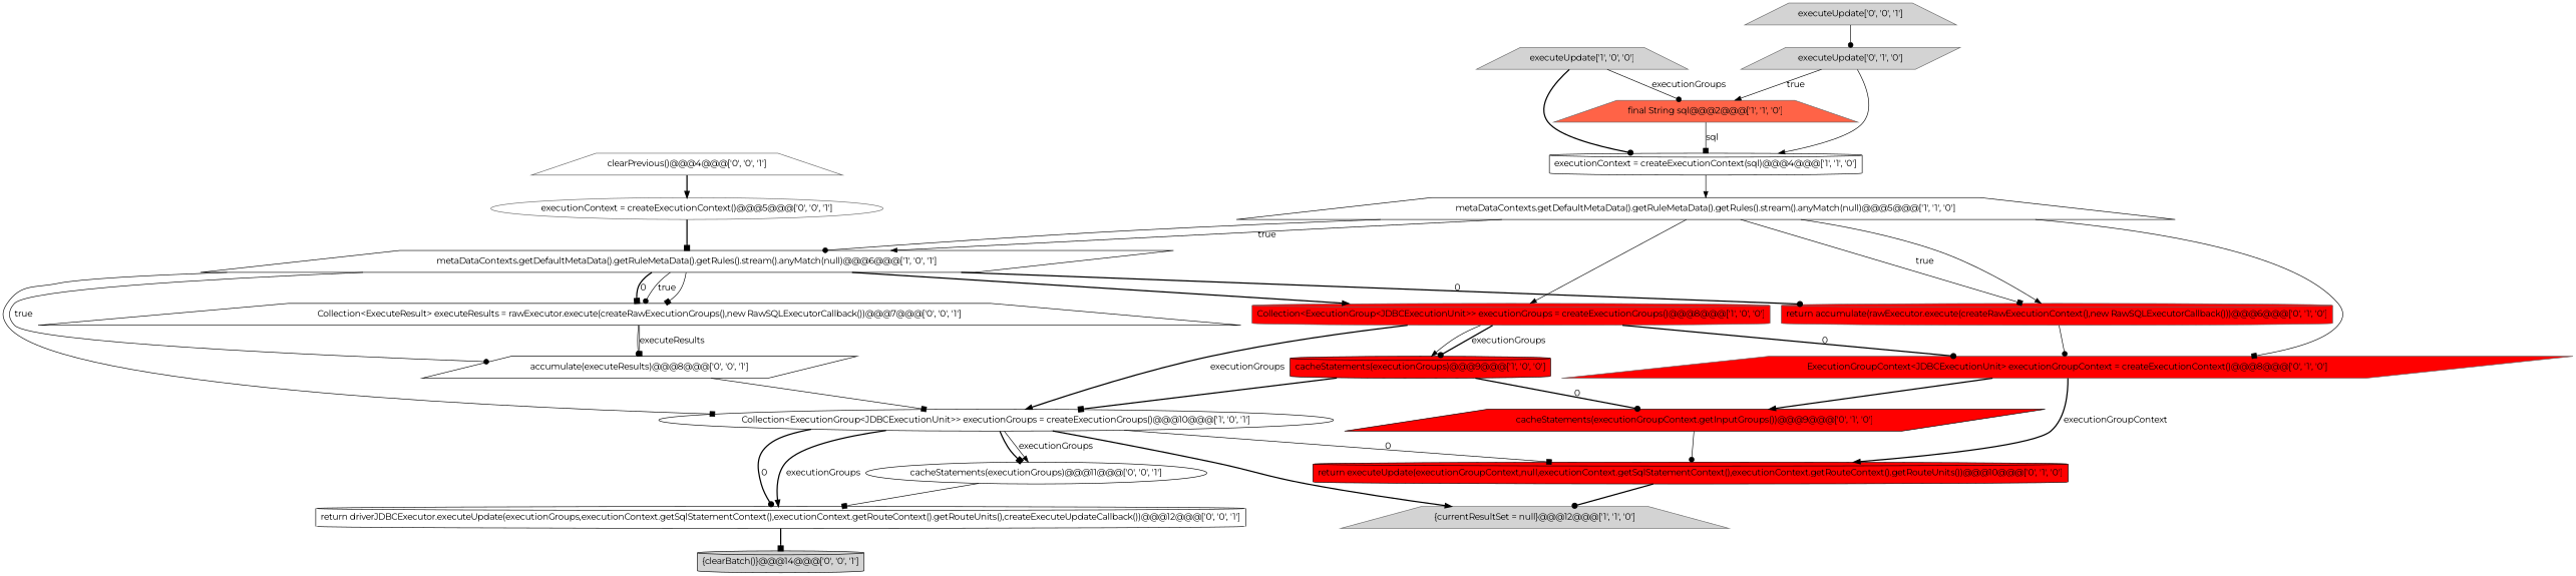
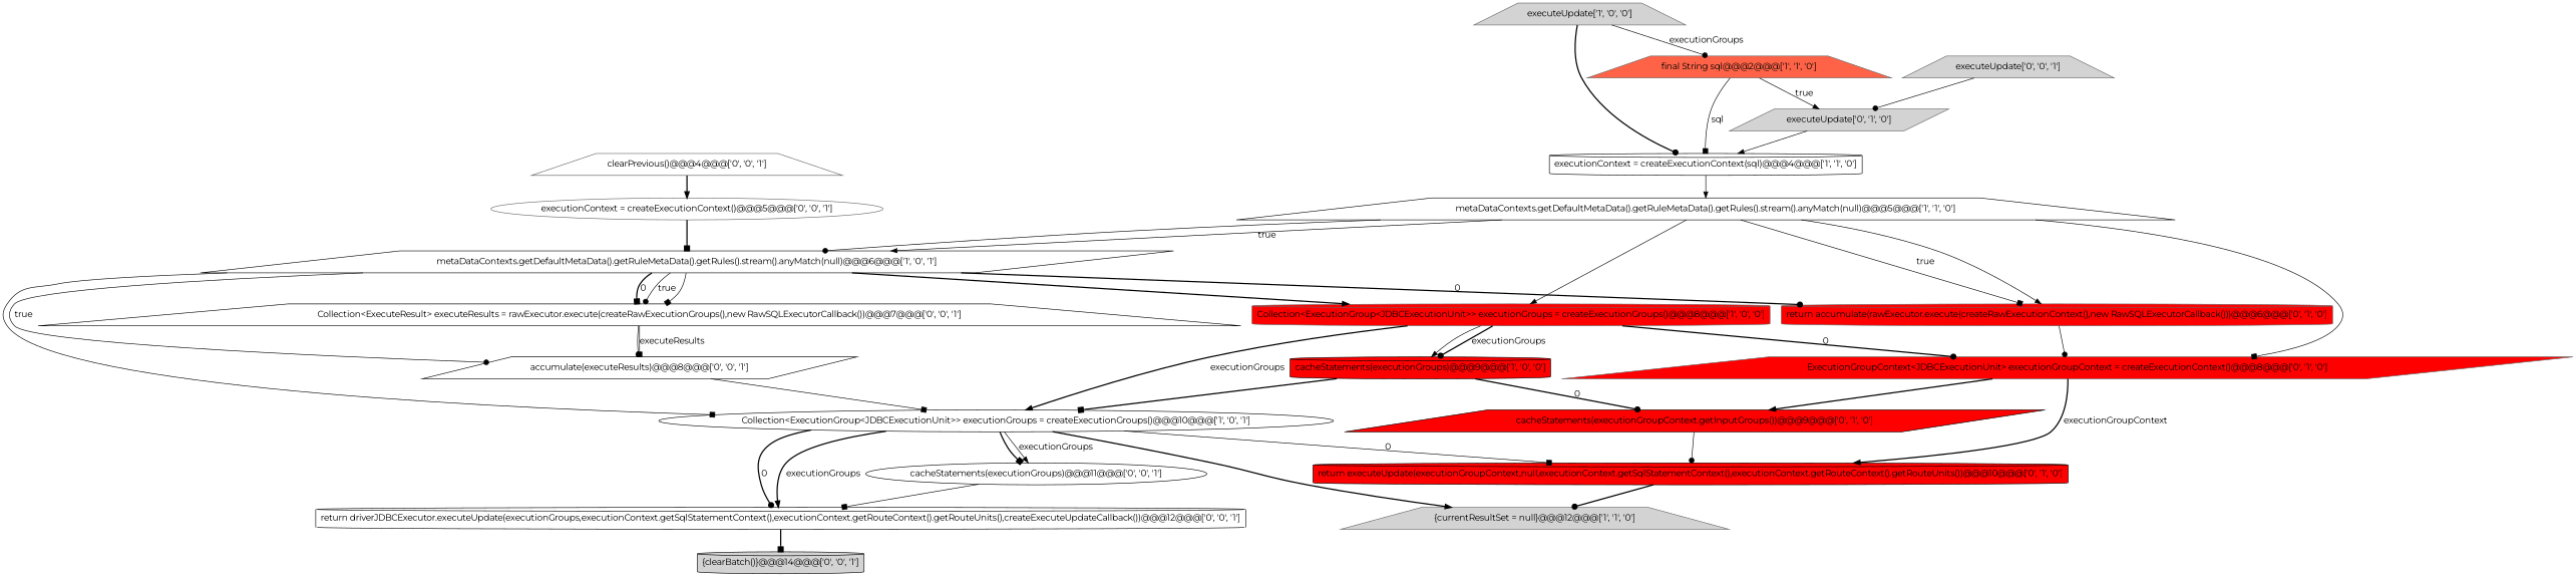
  digraph {
    fontname=Montserrat
    node [color=black fillcolor=white fontname=Montserrat shape=trapezium style=filled]
    edge [arrowhead=dot fontname=Montserrat style=solid]
    n1 [color=gray40 fillcolor=lightgray label="executeUpdate['1', '0', '0']"]
    n2 [color=gray40 fillcolor=tomato label="final String sql@@@2@@@['1', '1', '0']"]
    n3 [label="executionContext = createExecutionContext(sql)@@@4@@@['1', '1', '0']" shape=cylinder]
    n4 [label="metaDataContexts.getDefaultMetaData().getRuleMetaData().getRules().stream().anyMatch(null)@@@5@@@['1', '1', '0']"]
    n5 [color=gray40 fillcolor=lightgray label="executeUpdate['0', '1', '0']" shape=parallelogram]
    n6 [color=gray40 fillcolor=lightgray label="executeUpdate['0', '0', '1']"]
    n7 [color=gray40 label="clearPrevious()@@@4@@@['0', '0', '1']"]
    n8 [color=gray40 label="executionContext = createExecutionContext()@@@5@@@['0', '0', '1']" shape=ellipse]
    n9 [color=gray40 fillcolor=red label="Collection<ExecutionGroup<JDBCExecutionUnit>> executionGroups = createExecutionGroups()@@@8@@@['1', '0', '0']" shape=cylinder]
    n10 [label="Collection<ExecutionGroup<JDBCExecutionUnit>> executionGroups = createExecutionGroups()@@@10@@@['1', '0', '1']" shape=ellipse]
    n11 [color=gray40 fillcolor=red label="ExecutionGroupContext<JDBCExecutionUnit> executionGroupContext = createExecutionContext()@@@8@@@['0', '1', '0']" shape=parallelogram]
    n12 [fillcolor=red label="cacheStatements(executionGroups)@@@9@@@['1', '0', '0']" shape=cylinder]
    n13 [label="return driverJDBCExecutor.executeUpdate(executionGroups,executionContext.getSqlStatementContext(),executionContext.getRouteContext().getRouteUnits(),createExecuteUpdateCallback())@@@12@@@['0', '0', '1']" shape=cylinder]
    n14 [label="cacheStatements(executionGroups)@@@11@@@['0', '0', '1']" shape=ellipse]
    n15 [color=gray40 fillcolor=lightgray label="{currentResultSet = null}@@@12@@@['1', '1', '0']"]
    n16 [fillcolor=red label="return executeUpdate(executionGroupContext,null,executionContext.getSqlStatementContext(),executionContext.getRouteContext().getRouteUnits())@@@10@@@['0', '1', '0']" shape=cylinder]
    n17 [fillcolor=red label="cacheStatements(executionGroupContext.getInputGroups())@@@9@@@['0', '1', '0']" shape=parallelogram]
    n18 [fillcolor=lightgray label="{clearBatch()}@@@14@@@['0', '0', '1']" shape=cylinder]
    n19 [label="Collection<ExecuteResult> executeResults = rawExecutor.execute(createRawExecutionGroups(),new RawSQLExecutorCallback())@@@7@@@['0', '0', '1']"]
    n20 [label="accumulate(executeResults)@@@8@@@['0', '0', '1']" shape=parallelogram]
    n21 [label="metaDataContexts.getDefaultMetaData().getRuleMetaData().getRules().stream().anyMatch(null)@@@6@@@['1', '0', '1']" shape=parallelogram]
    n22 [color=gray40 fillcolor=red label="return accumulate(rawExecutor.execute(createRawExecutionContext(),new RawSQLExecutorCallback()))@@@6@@@['0', '1', '0']" shape=cylinder]
    n1 -> n2 [label=executionGroups]
    n1 -> n3 [style=bold]
    n2 -> n3 [arrowhead=box label=sql]
    n3 -> n4 [arrowhead=normal]
    n4 -> n9 [arrowhead=normal]
    n4 -> n11 [arrowhead=box]
    n4 -> n21 [arrowhead=normal label=true]
    n4 -> n21
    n4 -> n22 [arrowhead=box label=true]
    n4 -> n22 [arrowhead=normal]
-   n5 -> n2 [arrowhead=normal label=true]
+   n2 -> n5 [arrowhead=normal label=true]
    n5 -> n3 [arrowhead=normal]
    n6 -> n5
    n7 -> n8 [arrowhead=normal style=bold]
    n8 -> n21 [arrowhead=box style=bold]
    n9 -> n10 [arrowhead=normal label=executionGroups style=bold]
    n9 -> n11 [label=0 style=bold]
    n9 -> n12 [label=executionGroups style=bold]
    n9 -> n12 [arrowhead=normal]
    n10 -> n13 [label=0 style=bold]
    n10 -> n13 [arrowhead=normal label=executionGroups style=bold]
    n10 -> n14 [arrowhead=box style=bold]
    n10 -> n14 [arrowhead=normal label=executionGroups]
    n10 -> n15 [arrowhead=normal style=bold]
    n10 -> n16 [arrowhead=box label=0]
    n11 -> n16 [arrowhead=normal label=executionGroupContext style=bold]
    n11 -> n17 [arrowhead=normal style=bold]
    n12 -> n10 [arrowhead=box style=bold]
    n12 -> n17 [label=0 style=bold]
    n13 -> n18 [arrowhead=box style=bold]
    n14 -> n13 [arrowhead=box]
    n16 -> n15 [style=bold]
    n17 -> n16
    n19 -> n20 [arrowhead=box label=executeResults]
    n19 -> n20
    n20 -> n10 [arrowhead=box]
    n21 -> n9 [arrowhead=normal style=bold]
    n21 -> n10 [arrowhead=box]
    n21 -> n19 [arrowhead=box]
    n21 -> n19 [arrowhead=box label=0 style=bold]
    n21 -> n19 [label=true]
    n21 -> n20 [label=true]
    n21 -> n22 [label=0 style=bold]
    n22 -> n11
  }
